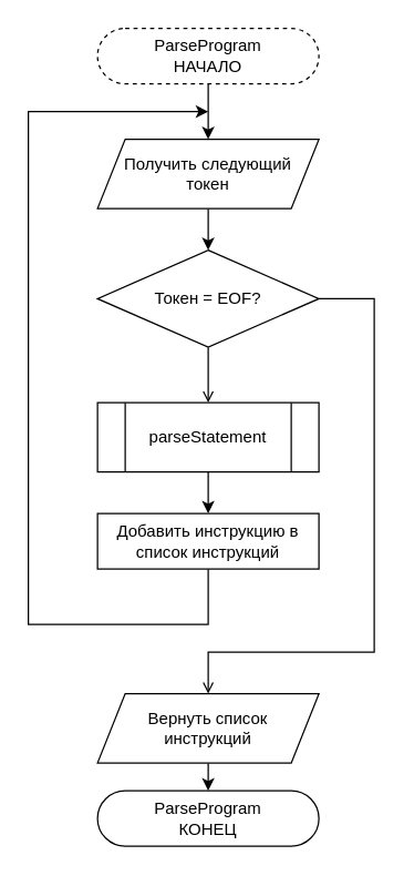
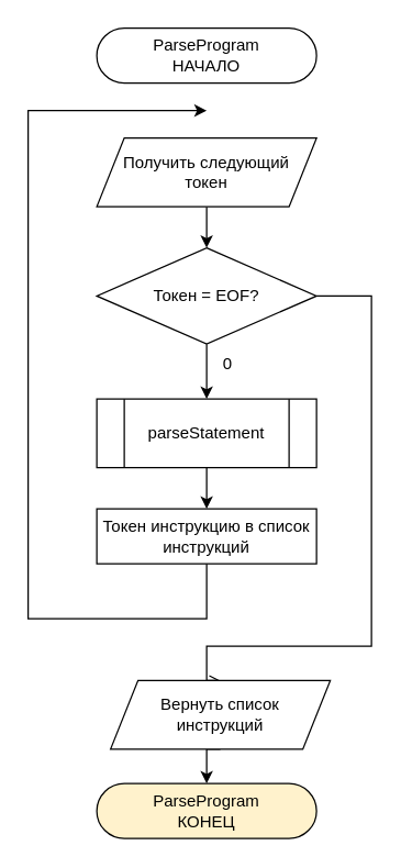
  <mxCell id="0" />
  <mxCell id="1" parent="0" />
- <mxCell id="2" value="" style="edgeStyle=orthogonalEdgeStyle;rounded=0;orthogonalLoop=1;jettySize=auto;html=1;" parent="1" source="3" target="5" edge="1"><mxGeometry relative="1" as="geometry" /></mxCell>
- <mxCell id="3" value="ParseProgram&lt;br&gt;НАЧАЛО" style="rounded=1;whiteSpace=wrap;html=1;arcSize=50;dashed=1;" parent="1" vertex="1"><mxGeometry x="70" y="20" width="160" height="40" as="geometry" /></mxCell>
+ <mxCell id="3" value="ParseProgram&lt;br&gt;НАЧАЛО" style="rounded=1;whiteSpace=wrap;html=1;arcSize=50;" parent="1" vertex="1"><mxGeometry x="70" y="20" width="160" height="40" as="geometry" /></mxCell>
  <mxCell id="4" style="edgeStyle=orthogonalEdgeStyle;rounded=0;orthogonalLoop=1;jettySize=auto;html=1;exitX=0.5;exitY=1;exitDx=0;exitDy=0;entryX=0.5;entryY=0;entryDx=0;entryDy=0;" parent="1" source="5" target="8" edge="1"><mxGeometry relative="1" as="geometry" /></mxCell>
  <mxCell id="5" value="Получить следующий&lt;div&gt;токен&lt;/div&gt;" style="shape=parallelogram;perimeter=parallelogramPerimeter;whiteSpace=wrap;html=1;fixedSize=1;" parent="1" vertex="1"><mxGeometry x="70" y="100" width="160" height="50" as="geometry" /></mxCell>
- <mxCell id="6" style="edgeStyle=orthogonalEdgeStyle;rounded=0;orthogonalLoop=1;jettySize=auto;html=1;entryX=0.5;entryY=0;entryDx=0;entryDy=0;endArrow=open;" parent="1" source="8" target="10" edge="1"><mxGeometry relative="1" as="geometry" /></mxCell>
+ <mxCell id="6" style="edgeStyle=orthogonalEdgeStyle;rounded=0;orthogonalLoop=1;jettySize=auto;html=1;entryX=0.5;entryY=0;entryDx=0;entryDy=0;" parent="1" source="8" target="10" edge="1"><mxGeometry relative="1" as="geometry" /></mxCell>
  <mxCell id="7" style="edgeStyle=orthogonalEdgeStyle;rounded=0;orthogonalLoop=1;jettySize=auto;html=1;exitX=1;exitY=0.5;exitDx=0;exitDy=0;entryX=0.5;entryY=0;entryDx=0;entryDy=0;endArrow=open;" parent="1" source="8" target="16" edge="1"><mxGeometry relative="1" as="geometry"><mxPoint x="150" y="500" as="targetPoint" /><Array as="points"><mxPoint x="270" y="215" /><mxPoint x="270" y="470" /><mxPoint x="150" y="470" /></Array></mxGeometry></mxCell>
  <mxCell id="8" value="Токен = EOF?" style="rhombus;whiteSpace=wrap;html=1;" parent="1" vertex="1"><mxGeometry x="70" y="180" width="160" height="70" as="geometry" /></mxCell>
  <mxCell id="9" value="" style="edgeStyle=orthogonalEdgeStyle;rounded=0;orthogonalLoop=1;jettySize=auto;html=1;" parent="1" source="10" target="13" edge="1"><mxGeometry relative="1" as="geometry" /></mxCell>
  <mxCell id="10" value="parseStatement" style="verticalLabelPosition=middle;verticalAlign=middle;html=1;shape=process;whiteSpace=wrap;rounded=0;size=0.125;arcSize=6;labelPosition=center;align=center;" parent="1" vertex="1"><mxGeometry x="70" y="290" width="160" height="50" as="geometry" /></mxCell>
+ <mxCell id="11" value="0" style="text;html=1;align=center;verticalAlign=middle;resizable=0;points=[];autosize=1;strokeColor=none;fillColor=none;" parent="1" vertex="1"><mxGeometry x="150" y="250" width="30" height="30" as="geometry" /></mxCell>
  <mxCell id="12" style="edgeStyle=orthogonalEdgeStyle;rounded=0;orthogonalLoop=1;jettySize=auto;html=1;exitX=0.5;exitY=1;exitDx=0;exitDy=0;" parent="1" source="13" edge="1"><mxGeometry relative="1" as="geometry"><mxPoint x="150" y="80" as="targetPoint" /><Array as="points"><mxPoint x="150" y="450" /><mxPoint x="20" y="450" /><mxPoint x="20" y="80" /></Array></mxGeometry></mxCell>
- <mxCell id="13" value="Добавить инструкцию в список инструкций" style="rounded=0;whiteSpace=wrap;html=1;" parent="1" vertex="1"><mxGeometry x="70" y="370" width="160" height="40" as="geometry" /></mxCell>
- <mxCell id="14" value="ParseProgram&lt;br&gt;КОНЕЦ" style="rounded=1;whiteSpace=wrap;html=1;arcSize=50;" parent="1" vertex="1"><mxGeometry x="70" y="570" width="160" height="40" as="geometry" /></mxCell>
+ <mxCell id="13" value="Токен инструкцию в список инструкций" style="rounded=0;whiteSpace=wrap;html=1;" parent="1" vertex="1"><mxGeometry x="70" y="370" width="160" height="40" as="geometry" /></mxCell>
+ <mxCell id="14" value="ParseProgram&lt;br&gt;КОНЕЦ" style="rounded=1;whiteSpace=wrap;html=1;arcSize=50;fillColor=#fff2cc;" parent="1" vertex="1"><mxGeometry x="70" y="570" width="160" height="40" as="geometry" /></mxCell>
  <mxCell id="15" style="edgeStyle=orthogonalEdgeStyle;rounded=0;orthogonalLoop=1;jettySize=auto;html=1;exitX=0.5;exitY=1;exitDx=0;exitDy=0;entryX=0.5;entryY=0;entryDx=0;entryDy=0;" parent="1" source="16" target="14" edge="1"><mxGeometry relative="1" as="geometry" /></mxCell>
- <mxCell id="16" value="Вернуть список&lt;div&gt;инструкций&lt;/div&gt;" style="shape=parallelogram;perimeter=parallelogramPerimeter;whiteSpace=wrap;html=1;fixedSize=1;" parent="1" vertex="1"><mxGeometry x="70" y="500" width="160" height="50" as="geometry" /></mxCell>
+ <mxCell id="16" value="Вернуть список&lt;div&gt;инструкций&lt;/div&gt;" style="shape=parallelogram;perimeter=parallelogramPerimeter;whiteSpace=wrap;html=1;fixedSize=1;" parent="1" vertex="1"><mxGeometry x="80" y="495" width="160" height="50" as="geometry" /></mxCell>
